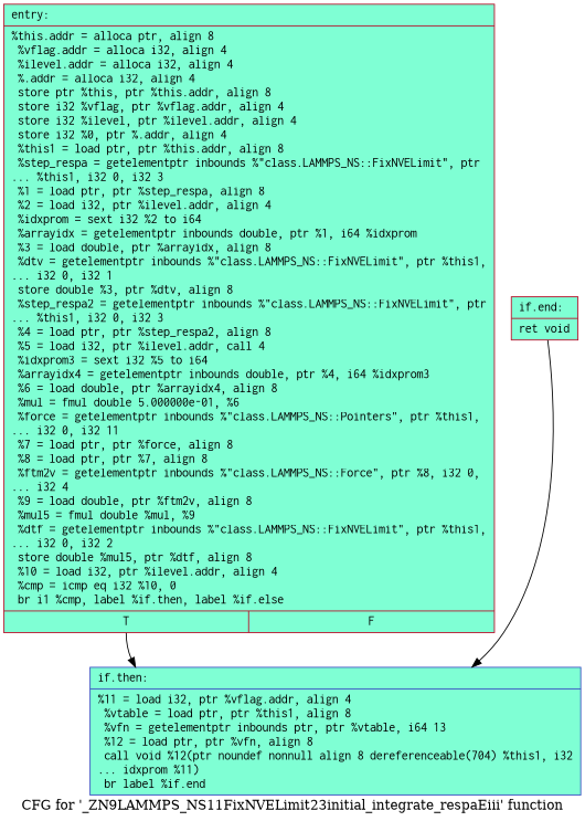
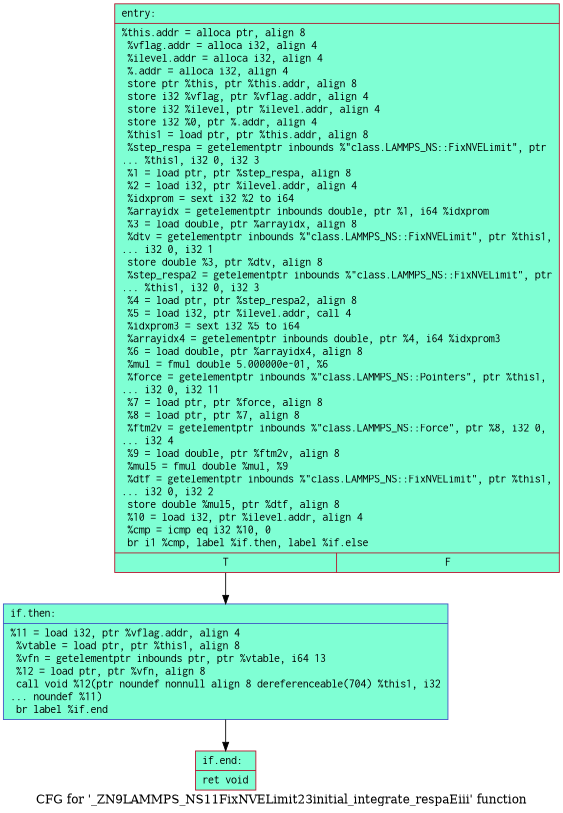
  digraph {
    label="CFG for '_ZN9LAMMPS_NS11FixNVELimit23initial_integrate_respaEiii' function"
    node [color="#b70d28ff" fillcolor=aquamarine fontname=Courier shape=record style=filled]
    edge [style=solid]
    n1 [label="{entry:\l|  %this.addr = alloca ptr, align 8\l  %vflag.addr = alloca i32, align 4\l  %ilevel.addr = alloca i32, align 4\l  %.addr = alloca i32, align 4\l  store ptr %this, ptr %this.addr, align 8\l  store i32 %vflag, ptr %vflag.addr, align 4\l  store i32 %ilevel, ptr %ilevel.addr, align 4\l  store i32 %0, ptr %.addr, align 4\l  %this1 = load ptr, ptr %this.addr, align 8\l  %step_respa = getelementptr inbounds %\"class.LAMMPS_NS::FixNVELimit\", ptr\l... %this1, i32 0, i32 3\l  %1 = load ptr, ptr %step_respa, align 8\l  %2 = load i32, ptr %ilevel.addr, align 4\l  %idxprom = sext i32 %2 to i64\l  %arrayidx = getelementptr inbounds double, ptr %1, i64 %idxprom\l  %3 = load double, ptr %arrayidx, align 8\l  %dtv = getelementptr inbounds %\"class.LAMMPS_NS::FixNVELimit\", ptr %this1,\l... i32 0, i32 1\l  store double %3, ptr %dtv, align 8\l  %step_respa2 = getelementptr inbounds %\"class.LAMMPS_NS::FixNVELimit\", ptr\l... %this1, i32 0, i32 3\l  %4 = load ptr, ptr %step_respa2, align 8\l  %5 = load i32, ptr %ilevel.addr, call 4\l  %idxprom3 = sext i32 %5 to i64\l  %arrayidx4 = getelementptr inbounds double, ptr %4, i64 %idxprom3\l  %6 = load double, ptr %arrayidx4, align 8\l  %mul = fmul double 5.000000e-01, %6\l  %force = getelementptr inbounds %\"class.LAMMPS_NS::Pointers\", ptr %this1,\l... i32 0, i32 11\l  %7 = load ptr, ptr %force, align 8\l  %8 = load ptr, ptr %7, align 8\l  %ftm2v = getelementptr inbounds %\"class.LAMMPS_NS::Force\", ptr %8, i32 0,\l... i32 4\l  %9 = load double, ptr %ftm2v, align 8\l  %mul5 = fmul double %mul, %9\l  %dtf = getelementptr inbounds %\"class.LAMMPS_NS::FixNVELimit\", ptr %this1,\l... i32 0, i32 2\l  store double %mul5, ptr %dtf, align 8\l  %10 = load i32, ptr %ilevel.addr, align 4\l  %cmp = icmp eq i32 %10, 0\l  br i1 %cmp, label %if.then, label %if.else\l|{<s0>T|<s1>F}}"]
-   n2 [color="#3d50c3ff" label="{if.then:\l|  %11 = load i32, ptr %vflag.addr, align 4\l  %vtable = load ptr, ptr %this1, align 8\l  %vfn = getelementptr inbounds ptr, ptr %vtable, i64 13\l  %12 = load ptr, ptr %vfn, align 8\l  call void %12(ptr noundef nonnull align 8 dereferenceable(704) %this1, i32\l... idxprom %11)\l  br label %if.end\l}"]
+   n2 [color="#3d50c3ff" label="{if.then:\l|  %11 = load i32, ptr %vflag.addr, align 4\l  %vtable = load ptr, ptr %this1, align 8\l  %vfn = getelementptr inbounds ptr, ptr %vtable, i64 13\l  %12 = load ptr, ptr %vfn, align 8\l  call void %12(ptr noundef nonnull align 8 dereferenceable(704) %this1, i32\l... noundef %11)\l  br label %if.end\l}"]
    n3 [label="{if.end:\l|  ret void\l}"]
    n1 -> n2 [tailport=s0]
-   n3 -> n2
+   n2 -> n3
  }
